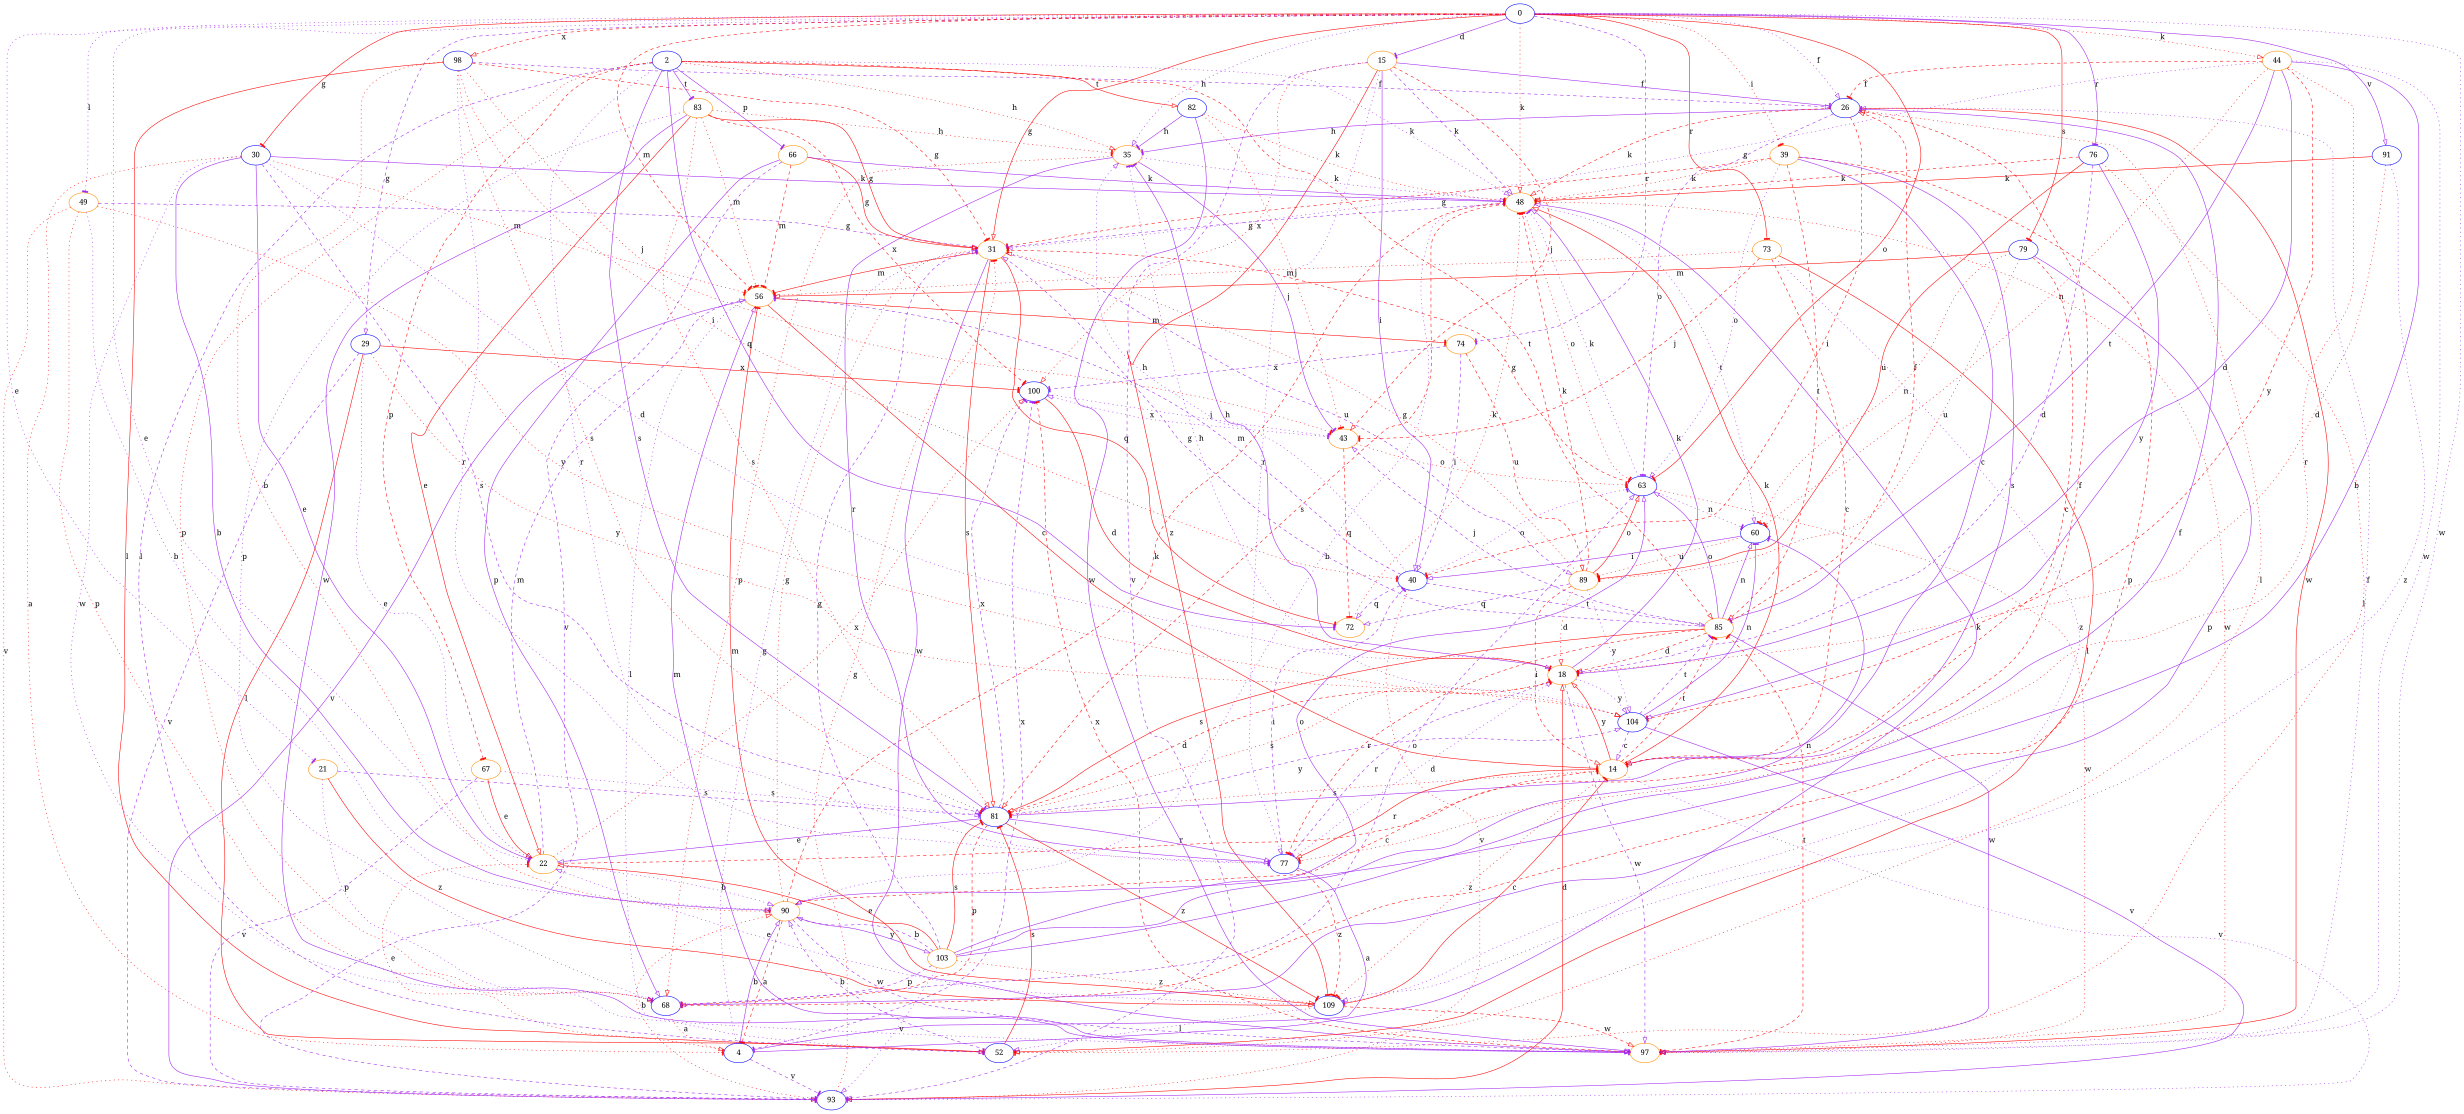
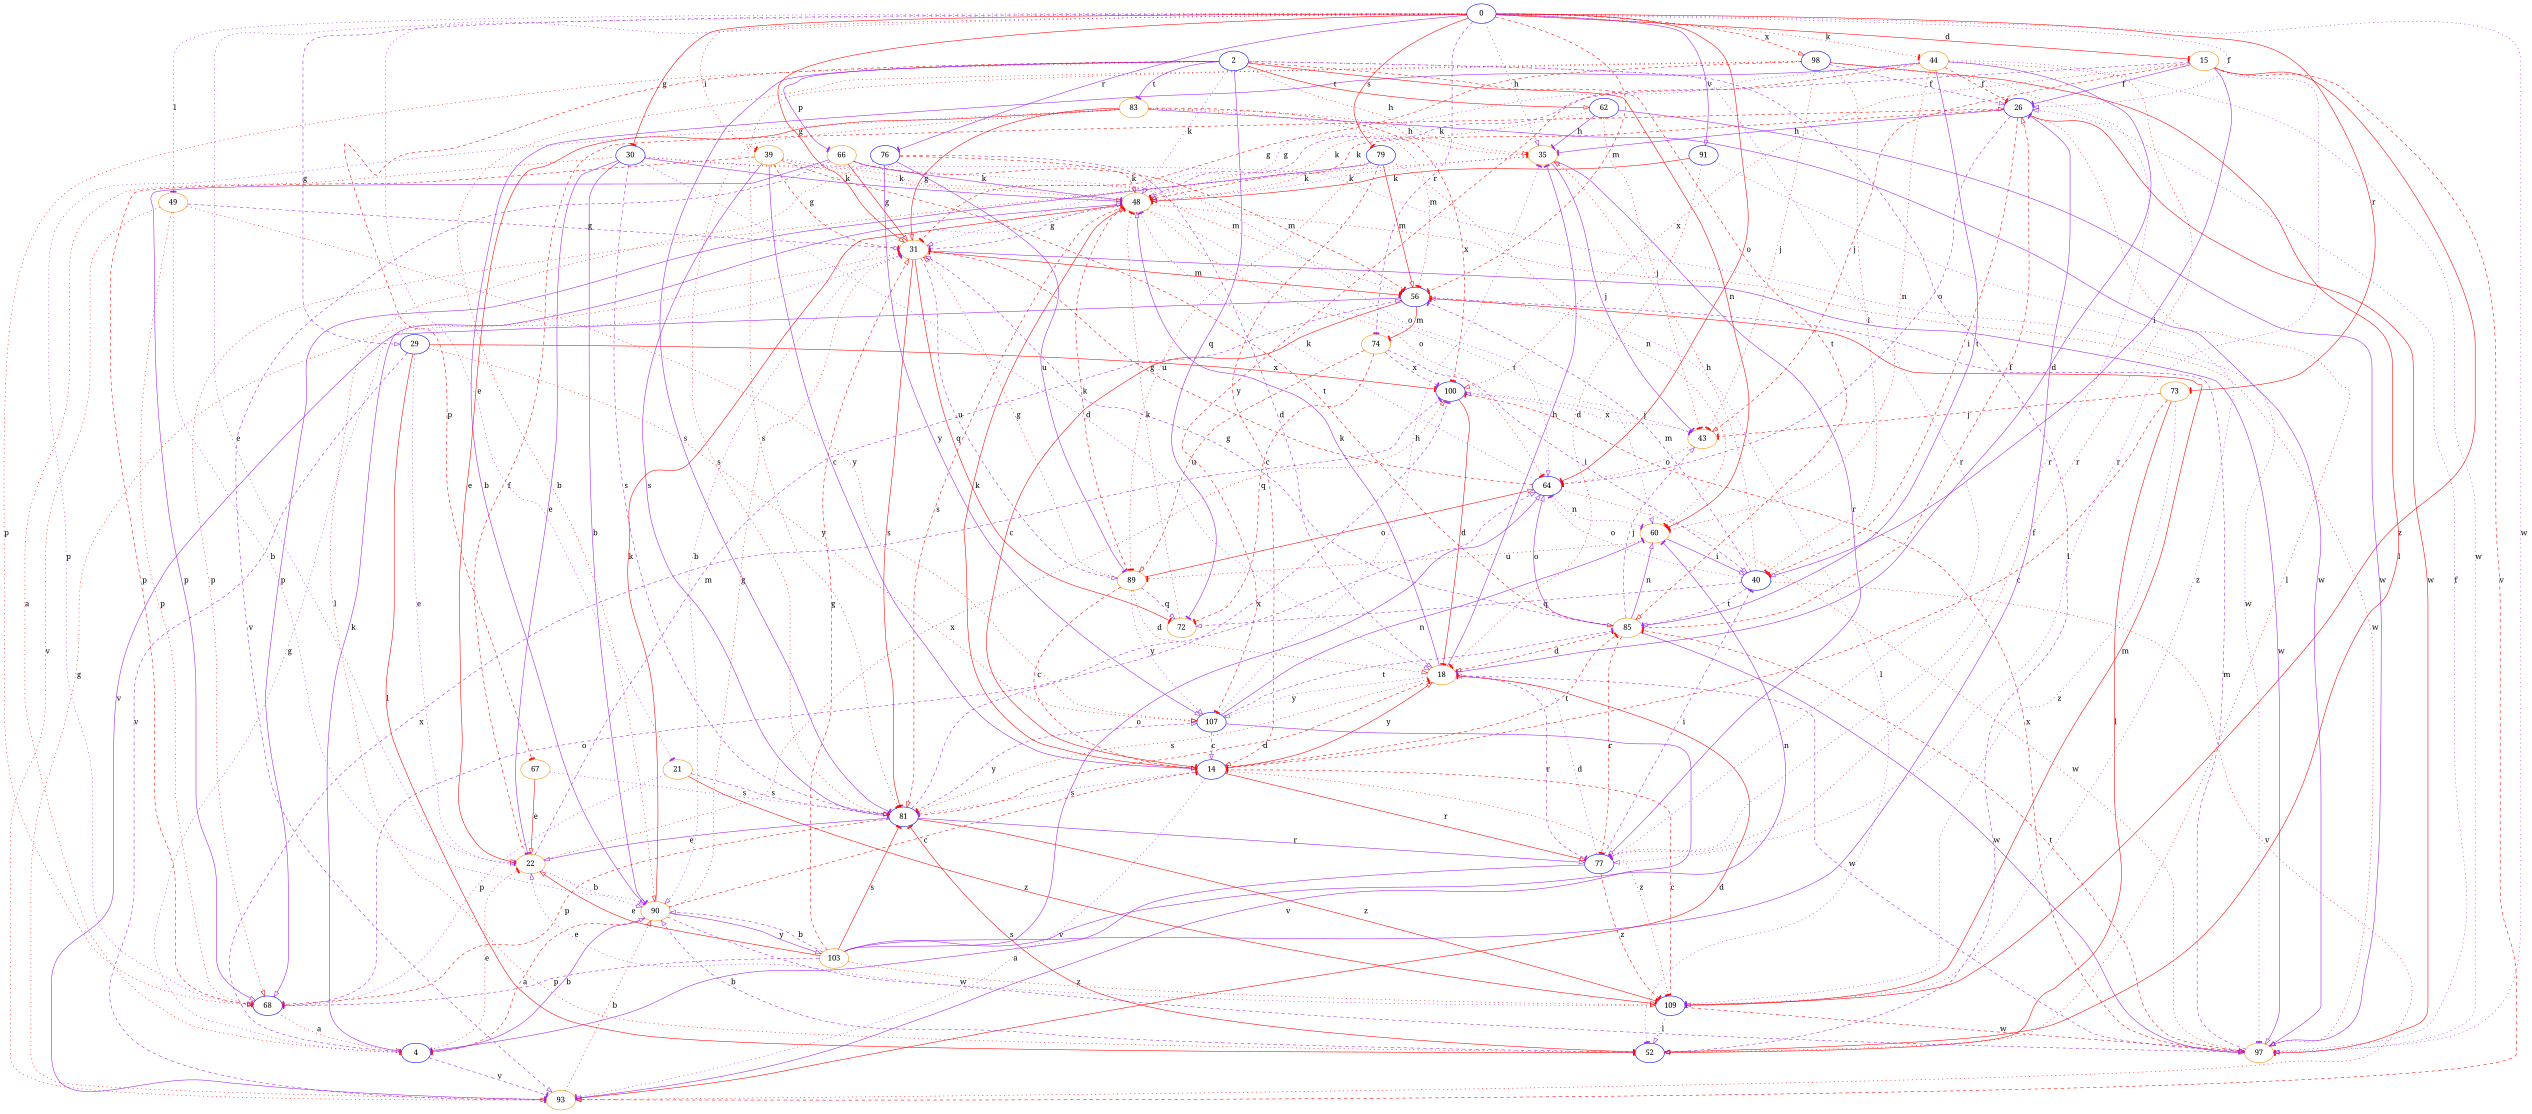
  strict digraph {
    fontname="Noto Serif"
    node [color=darkorange fontname="Noto Serif"]
    edge [arrowhead=onormal color=purple fontname="Noto Serif" style=dotted]
    0 [color=blue]
    15
    21
    22
    26 [color=blue]
    29 [color=blue]
    30 [color=blue]
    31
    35
    39
    44
    48
    49
-   56
-   64 [color=blue label=63]
+   56 [color=blue]
+   64 [color=blue]
    73
    74
    76 [color=blue]
    79 [color=blue]
    91 [color=blue]
    97
    98 [color=blue]
    77 [color=blue]
-   93 [color=blue]
+   93
    100 [color=blue]
    109 [color=blue]
    40 [color=blue]
    43
    68 [color=blue]
    81 [color=blue]
    n31 [label=90]
    52 [color=blue]
-   104 [color=blue]
+   104 [color=blue label=107]
    4 [color=blue]
    18
    72
    89
    85
-   14
-   60 [color=blue]
+   14 [color=blue]
+   60
    2 [color=blue]
    66
    67
-   82 [color=blue]
+   82 [color=blue label=62]
    83
    103
-   0 -> 15 [arrowhead=tee label=d style=solid]
+   0 -> 15 [arrowhead=tee color=red label=d style=solid]
    0 -> 21 [arrowhead=tee label=e]
    0 -> 22 [arrowhead=tee label=e]
    0 -> 26 [label=f]
    0 -> 29 [label=g style=dashed]
    0 -> 30 [arrowhead=tee color=red label=g style=solid]
    0 -> 31 [color=red label=g style=solid]
    0 -> 35 [label=h]
    0 -> 39 [arrowhead=tee color=red label=i]
-   0 -> 44 [color=red label=k]
-   0 -> 48 [color=red label=k]
+   0 -> 44 [arrowhead=tee color=red label=k]
+   79 -> 48 [color=red label=k]
    0 -> 49 [arrowhead=tee label=l]
    0 -> 56 [arrowhead=tee color=red label=m style=dashed]
    0 -> 64 [arrowhead=tee color=red label=o style=solid]
    0 -> 73 [arrowhead=tee color=red label=r style=solid]
    0 -> 74 [arrowhead=tee label=r style=dashed]
    0 -> 76 [arrowhead=tee label=r style=solid]
    0 -> 79 [arrowhead=tee color=red label=s style=solid]
    0 -> 91 [label=v style=solid]
    0 -> 97 [label=w]
    0 -> 98 [color=red label=x style=dashed]
    15 -> 26 [arrowhead=tee label=f style=solid]
    15 -> 48 [label=k style=dashed]
    15 -> 77 [label=r]
-   15 -> 93 [label=v style=dashed]
+   15 -> 93 [color=red label=v style=dashed]
    15 -> 100 [color=red label=x]
    15 -> 109 [arrowhead=tee color=red label=z style=solid]
    15 -> 40 [label=i style=solid]
    15 -> 43 [color=red label=j style=dashed]
    21 -> 109 [color=red label=z style=solid]
    21 -> 68 [arrowhead=tee label=p]
    21 -> 81 [label=s style=dashed]
    22 -> 26 [color=red label=f style=dashed]
    22 -> 56 [label=m style=dashed]
    22 -> 100 [color=red label=x]
    22 -> n31 [label=b]
    26 -> 35 [arrowhead=tee label=h style=solid]
    26 -> 48 [color=red label=k style=dashed]
    26 -> 64 [arrowhead=tee label=o style=dashed]
    26 -> 97 [arrowhead=tee color=red label=w style=solid]
    26 -> 40 [arrowhead=tee color=red label=i style=dashed]
    26 -> 52 [color=red label=l]
    29 -> 22 [label=e]
    29 -> 93 [arrowhead=tee label=v style=dashed]
    29 -> 100 [arrowhead=tee color=red label=x style=solid]
    29 -> 52 [arrowhead=tee color=red label=l style=solid]
    29 -> 104 [color=red label=y]
    30 -> 22 [arrowhead=tee label=e style=solid]
    30 -> 48 [arrowhead=tee label=k style=solid]
    30 -> 56 [arrowhead=tee color=red label=m]
    30 -> 97 [arrowhead=tee label=w]
    30 -> 81 [label=s style=dashed]
    30 -> n31 [arrowhead=tee label=b style=solid]
    30 -> 4 [arrowhead=tee color=red label=a]
    30 -> 18 [label=d]
    31 -> 56 [arrowhead=tee color=red label=m style=solid]
    31 -> 97 [label=w style=solid]
-   31 -> 81 [color=red label=s style=solid]
+   31 -> 81 [arrowhead=tee color=red label=s style=solid]
    31 -> 72 [arrowhead=tee color=red label=q style=solid]
    31 -> 89 [label=u style=dashed]
    35 -> 48 [label=k]
    35 -> 77 [label=r style=solid]
    35 -> 43 [arrowhead=tee label=j style=solid]
    35 -> 68 [color=red label=p]
    39 -> 31 [arrowhead=tee color=red label=g style=dashed]
    39 -> 48 [color=red label=k]
    39 -> 64 [label=o]
    39 -> 68 [arrowhead=tee color=red label=p style=dashed]
    39 -> 81 [arrowhead=tee label=s style=solid]
    39 -> 85 [color=red label=t style=dashed]
    39 -> 14 [label=c style=solid]
    44 -> 26 [arrowhead=tee color=red label=f style=dashed]
    44 -> 31 [label=g]
    44 -> 97 [label=w]
    44 -> 77 [arrowhead=tee color=red label=r]
    44 -> n31 [label=b style=solid]
    44 -> 104 [arrowhead=tee color=red label=y style=dashed]
    44 -> 18 [arrowhead=tee label=d style=solid]
    44 -> 85 [arrowhead=tee label=t style=solid]
    44 -> 60 [arrowhead=tee color=red label=n]
    48 -> 31 [arrowhead=tee label=g style=dashed]
    48 -> 64 [arrowhead=tee color=red label=o]
    48 -> 97 [color=red label=w]
    48 -> 81 [color=red label=s style=dashed]
    48 -> n31 [label=b]
    48 -> 60 [label=t]
    49 -> 31 [label=g style=dashed]
    49 -> 93 [color=red label=v]
    49 -> 68 [color=red label=p]
    49 -> n31 [label=b]
    49 -> 104 [color=red label=y]
    56 -> 74 [arrowhead=tee color=red label=m style=solid]
    56 -> 93 [arrowhead=tee label=v style=solid]
    56 -> 52 [arrowhead=tee label=l]
    56 -> 14 [arrowhead=tee color=red label=c style=solid]
    64 -> 31 [arrowhead=tee color=red label=g style=dashed]
    64 -> 48 [arrowhead=tee label=k]
    64 -> 97 [color=red label=w]
    64 -> 60 [arrowhead=tee label=n]
-   73 -> 56 [arrowhead=tee color=red label=m]
    73 -> 109 [arrowhead=tee label=z]
    73 -> 43 [arrowhead=tee color=red label=j style=dashed]
    73 -> 52 [color=red label=l style=solid]
    73 -> 14 [arrowhead=tee color=red label=c style=dashed]
    74 -> 100 [arrowhead=tee label=x style=dashed]
    74 -> 40 [label=i style=dashed]
    74 -> 89 [color=red label=u style=dashed]
    76 -> 48 [color=red label=k style=dashed]
    76 -> 52 [arrowhead=tee color=red label=l]
    76 -> 104 [label=y style=solid]
    76 -> 18 [label=d style=dashed]
-   76 -> 89 [arrowhead=tee color=red label=u style=solid]
+   76 -> 89 [arrowhead=tee label=u style=solid]
    79 -> 56 [color=red label=m style=solid]
    79 -> 68 [label=p style=solid]
    79 -> 89 [arrowhead=tee color=red label=u]
    79 -> 14 [color=red label=c style=dashed]
    79 -> 60 [arrowhead=tee color=red label=n]
    91 -> 48 [arrowhead=tee color=red label=k style=solid]
    91 -> 109 [label=z]
    91 -> 18 [arrowhead=tee color=red label=d]
    97 -> 26 [label=f]
-   97 -> 56 [label=m style=solid]
+   97 -> 56 [label=m style=dashed]
    97 -> 100 [arrowhead=tee color=red label=x style=dashed]
    97 -> 85 [arrowhead=tee color=red label=t style=dashed]
    98 -> 26 [label=f style=dashed]
    98 -> 31 [arrowhead=tee color=red label=g style=dashed]
    98 -> 77 [arrowhead=tee label=r]
    98 -> 40 [arrowhead=tee color=red label=i]
    98 -> 43 [arrowhead=tee color=red label=j]
    98 -> 81 [arrowhead=tee color=red label=s]
    98 -> n31 [color=red label=b]
    98 -> 52 [color=red label=l style=solid]
    77 -> 109 [arrowhead=tee color=red label=z style=dashed]
    77 -> 40 [arrowhead=tee label=i style=dashed]
    77 -> 4 [arrowhead=tee label=a style=solid]
    77 -> 18 [label=d]
    93 -> 31 [arrowhead=tee color=red label=g]
    93 -> n31 [color=red label=b]
-   93 -> 18 [color=red label=d style=solid]
+   93 -> 18 [arrowhead=tee color=red label=d style=solid]
    100 -> 43 [arrowhead=tee label=j]
    100 -> 18 [arrowhead=tee color=red label=d style=solid]
    109 -> 22 [label=e]
    109 -> 56 [arrowhead=tee color=red label=m style=solid]
    109 -> 97 [color=red label=w style=dashed]
    109 -> 52 [label=l]
-   109 -> 14 [arrowhead=tee color=red label=c style=solid]
-   40 -> 35 [label=h]
+   109 -> 14 [arrowhead=tee color=red label=c style=dashed]
+   40 -> 35 [color=red label=h]
    40 -> 56 [arrowhead=tee label=m style=dashed]
    40 -> 64 [arrowhead=tee label=o]
    40 -> 93 [color=red label=v]
    40 -> 72 [label=q style=dashed]
    40 -> 85 [label=t style=dashed]
    43 -> 64 [arrowhead=tee color=red label=o]
    43 -> 100 [label=x]
-   43 -> 72 [arrowhead=tee color=red label=q style=dashed]
+   74 -> 72 [arrowhead=tee color=red label=q style=dashed]
    68 -> 64 [label=o style=dashed]
    68 -> 4 [color=red label=a]
    81 -> 22 [label=e style=solid]
    81 -> 77 [label=r style=solid]
    81 -> 100 [arrowhead=tee label=x style=dashed]
    81 -> 109 [arrowhead=tee color=red label=z style=solid]
    81 -> 68 [arrowhead=tee color=red label=p style=dashed]
    81 -> 104 [label=y style=dashed]
    81 -> 18 [arrowhead=tee color=red label=d style=dashed]
    n31 -> 31 [arrowhead=tee color=red label=g]
-   n31 -> 48 [arrowhead=tee color=red label=k style=dashed]
+   n31 -> 48 [arrowhead=tee color=red label=k style=solid]
    n31 -> 97 [label=w style=dashed]
    n31 -> 4 [arrowhead=tee color=red label=a style=dashed]
    n31 -> 14 [arrowhead=tee color=red label=c style=dashed]
    n31 -> 103 [label=y style=solid]
    52 -> 81 [arrowhead=tee color=red label=s style=solid]
    52 -> n31 [label=b style=dashed]
    104 -> 35 [arrowhead=tee label=h]
    104 -> 93 [label=v style=solid]
    104 -> 85 [arrowhead=tee label=t style=dashed]
    104 -> 14 [label=c style=dashed]
    104 -> 60 [arrowhead=tee label=n style=solid]
    4 -> 22 [arrowhead=tee color=red label=e]
    4 -> 31 [arrowhead=tee label=g]
    4 -> 48 [label=k style=solid]
    4 -> 93 [arrowhead=tee label=v style=dashed]
    4 -> 100 [arrowhead=tee label=x style=dashed]
    4 -> n31 [label=b style=solid]
    18 -> 35 [arrowhead=tee label=h style=solid]
    18 -> 48 [label=k style=solid]
    18 -> 97 [label=w style=dashed]
    18 -> 77 [arrowhead=tee label=r style=dashed]
    18 -> 81 [arrowhead=tee color=red label=s]
    18 -> 104 [label=y]
    72 -> 48 [arrowhead=tee color=red label=k]
    89 -> 31 [color=red label=g]
    89 -> 48 [arrowhead=tee color=red label=k style=dashed]
    89 -> 64 [color=red label=o style=solid]
    89 -> 104 [label=y]
    89 -> 18 [color=red label=d]
    89 -> 72 [label=q style=dashed]
-   89 -> 14 [color=red label=i style=dashed]
+   89 -> 14 [color=red label=c style=dashed]
    85 -> 26 [color=red label=f style=dashed]
    85 -> 31 [label=g style=dashed]
    85 -> 64 [label=o style=solid]
    85 -> 97 [label=w style=solid]
    85 -> 77 [arrowhead=tee color=red label=r style=dashed]
    85 -> 43 [label=j style=dashed]
-   85 -> 81 [color=red label=s style=solid]
    85 -> 18 [color=red label=d style=dashed]
    85 -> 60 [label=n style=solid]
    14 -> 48 [color=red label=k style=solid]
    14 -> 77 [color=red label=r style=solid]
    14 -> 93 [arrowhead=tee label=v]
    14 -> 109 [arrowhead=tee color=red label=z]
-   14 -> 81 [arrowhead=tee color=red label=s]
+   14 -> 81 [arrowhead=tee label=s]
    14 -> 18 [color=red label=y style=solid]
    14 -> 85 [arrowhead=tee color=red label=t style=dashed]
    60 -> 40 [label=i style=solid]
    60 -> 89 [arrowhead=tee color=red label=u]
    2 -> 35 [color=red label=h]
    2 -> 48 [label=k]
    2 -> 77 [arrowhead=tee label=r]
    2 -> 68 [color=red label=p]
    2 -> 81 [arrowhead=tee label=s style=solid]
    2 -> 52 [label=l style=dashed]
    2 -> 72 [arrowhead=tee label=q style=solid]
    2 -> 85 [color=red label=t style=dashed]
+   2 -> 60 [arrowhead=tee color=red label=n style=solid]
    2 -> 66 [arrowhead=tee label=p style=solid]
    2 -> 67 [arrowhead=tee color=red label=p style=dashed]
    2 -> 82 [color=red label=t style=solid]
    2 -> 83 [arrowhead=tee label=t style=solid]
    66 -> 31 [color=red label=g style=solid]
    66 -> 48 [arrowhead=tee label=k style=solid]
    66 -> 56 [arrowhead=tee color=red label=m style=dashed]
    66 -> 93 [label=v style=dashed]
    66 -> 68 [label=p style=solid]
    67 -> 22 [color=red label=e style=solid]
-   67 -> 93 [arrowhead=tee label=v style=dashed]
    67 -> 81 [arrowhead=tee label=s]
    82 -> 35 [arrowhead=tee label=h style=solid]
    82 -> 48 [arrowhead=tee color=red label=k]
    82 -> 97 [label=w style=solid]
    82 -> 43 [arrowhead=tee color=red label=j]
    83 -> 22 [color=red label=e style=solid]
    83 -> 31 [color=red label=g style=solid]
    83 -> 35 [arrowhead=tee color=red label=h]
    83 -> 56 [arrowhead=tee color=red label=m]
    83 -> 97 [label=w style=solid]
    83 -> 100 [arrowhead=tee color=red label=x style=dashed]
    83 -> 68 [label=p]
    83 -> 81 [color=red label=s]
    103 -> 22 [color=red label=e style=solid]
    103 -> 26 [arrowhead=tee label=f style=solid]
-   103 -> 31 [label=g style=dashed]
+   103 -> 31 [color=red label=g style=dashed]
    103 -> 64 [label=o style=solid]
-   103 -> 93 [label=v]
    103 -> 109 [color=red label=z]
    103 -> 68 [arrowhead=tee label=p style=dashed]
    103 -> 81 [arrowhead=tee color=red label=s style=solid]
    103 -> n31 [label=b style=dashed]
    103 -> 60 [arrowhead=tee label=n style=solid]
  }
